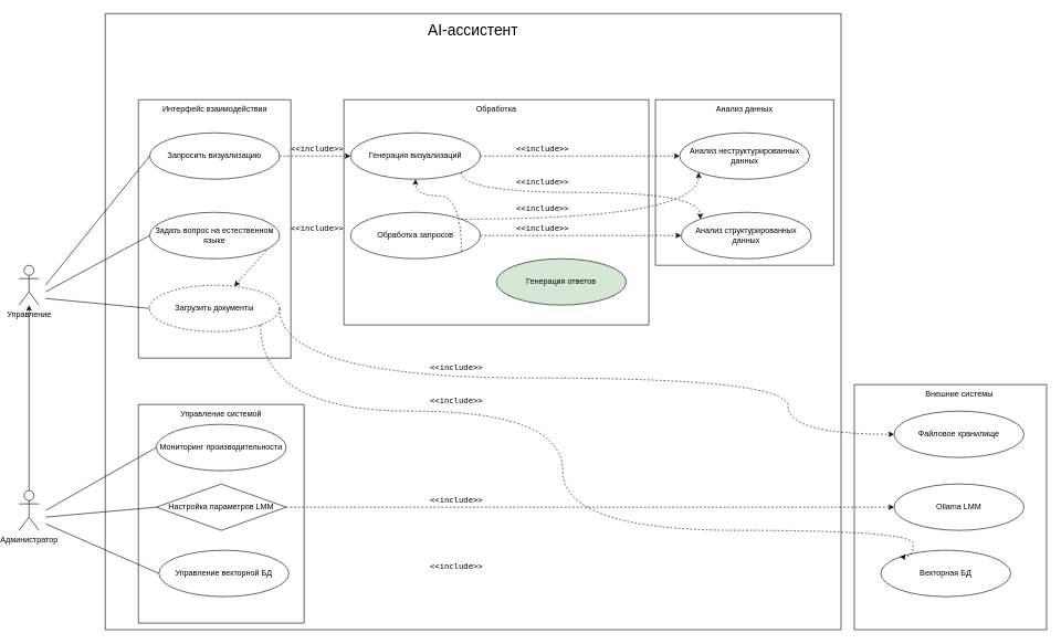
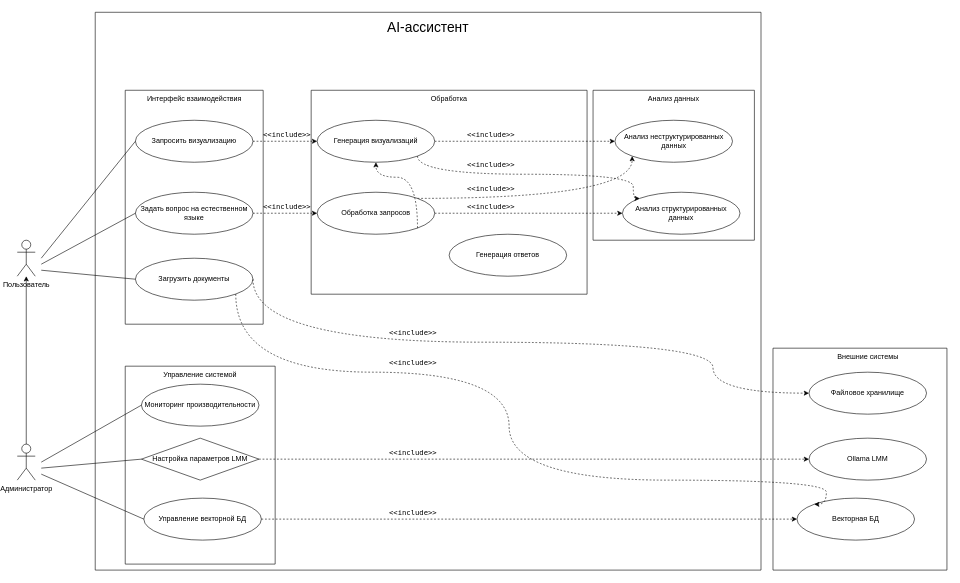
  <mxCell id="0" />
  <mxCell id="1" parent="0" />
  <mxCell id="2" value="" style="swimlane;startSize=0;swimlaneLine=1;" parent="1" vertex="1"><mxGeometry x="150" y="20" width="1110" height="930" as="geometry"><mxRectangle x="90" y="-240" width="50" height="40" as="alternateBounds" /></mxGeometry></mxCell>
- <mxCell id="3" value="" style="endArrow=classic;html=1;rounded=0;exitX=1;exitY=0.5;exitDx=0;exitDy=0;dashed=1;" parent="2" source="19" target="20" edge="1"><mxGeometry width="50" height="50" relative="1" as="geometry"><mxPoint x="170" y="550" as="sourcePoint" /><mxPoint x="220" y="500" as="targetPoint" /></mxGeometry></mxCell>
+ <mxCell id="3" value="" style="endArrow=classic;html=1;rounded=0;exitX=1;exitY=0.5;exitDx=0;exitDy=0;entryX=0;entryY=0.5;entryDx=0;entryDy=0;dashed=1;" parent="2" source="19" target="29" edge="1"><mxGeometry width="50" height="50" relative="1" as="geometry"><mxPoint x="170" y="550" as="sourcePoint" /><mxPoint x="220" y="500" as="targetPoint" /></mxGeometry></mxCell>
  <mxCell id="4" value="&lt;pre class=&quot;text-sm w-full overflow-x-auto dark:bg-zinc-900 p-4 border border-zinc-200 dark:border-zinc-700 rounded-xl dark:text-zinc-50 text-zinc-900&quot;&gt;&lt;code class=&quot;whitespace-pre-wrap break-words&quot;&gt;&amp;lt;&amp;lt;&lt;/code&gt;include&lt;code class=&quot;whitespace-pre-wrap break-words&quot;&gt;&amp;gt;&amp;gt;&lt;/code&gt;&lt;/pre&gt;" style="text;html=1;align=center;verticalAlign=middle;whiteSpace=wrap;rounded=0;" parent="2" vertex="1"><mxGeometry x="290" y="190" width="60" height="30" as="geometry" /></mxCell>
  <mxCell id="5" value="&lt;pre class=&quot;text-sm w-full overflow-x-auto dark:bg-zinc-900 p-4 border border-zinc-200 dark:border-zinc-700 rounded-xl dark:text-zinc-50 text-zinc-900&quot;&gt;&lt;code class=&quot;whitespace-pre-wrap break-words&quot;&gt;&amp;lt;&amp;lt;&lt;/code&gt;include&lt;code class=&quot;whitespace-pre-wrap break-words&quot;&gt;&amp;gt;&amp;gt;&lt;/code&gt;&lt;/pre&gt;" style="text;html=1;align=center;verticalAlign=middle;whiteSpace=wrap;rounded=0;" parent="2" vertex="1"><mxGeometry x="290" y="310" width="60" height="30" as="geometry" /></mxCell>
  <mxCell id="6" value="" style="endArrow=classic;html=1;rounded=0;exitX=1;exitY=0.5;exitDx=0;exitDy=0;entryX=0;entryY=0.5;entryDx=0;entryDy=0;dashed=1;" parent="2" source="18" target="28" edge="1"><mxGeometry width="50" height="50" relative="1" as="geometry"><mxPoint x="170" y="490" as="sourcePoint" /><mxPoint x="220" y="440" as="targetPoint" /></mxGeometry></mxCell>
  <mxCell id="7" value="" style="endArrow=classic;html=1;rounded=0;exitX=1;exitY=0.5;exitDx=0;exitDy=0;entryX=0;entryY=0.5;entryDx=0;entryDy=0;dashed=1;" parent="2" source="28" target="15" edge="1"><mxGeometry width="50" height="50" relative="1" as="geometry"><mxPoint x="560" y="420" as="sourcePoint" /><mxPoint x="629" y="605" as="targetPoint" /></mxGeometry></mxCell>
  <mxCell id="8" value="" style="endArrow=classic;html=1;rounded=0;entryX=0;entryY=0.5;entryDx=0;entryDy=0;dashed=1;exitX=1;exitY=0.5;exitDx=0;exitDy=0;" parent="2" source="29" target="16" edge="1"><mxGeometry width="50" height="50" relative="1" as="geometry"><mxPoint x="670" y="320" as="sourcePoint" /><mxPoint x="741" y="505" as="targetPoint" /></mxGeometry></mxCell>
  <mxCell id="9" value="&lt;pre class=&quot;text-sm w-full overflow-x-auto dark:bg-zinc-900 p-4 border border-zinc-200 dark:border-zinc-700 rounded-xl dark:text-zinc-50 text-zinc-900&quot;&gt;&lt;code class=&quot;whitespace-pre-wrap break-words&quot;&gt;&amp;lt;&amp;lt;&lt;/code&gt;include&lt;code class=&quot;whitespace-pre-wrap break-words&quot;&gt;&amp;gt;&amp;gt;&lt;/code&gt;&lt;/pre&gt;" style="text;html=1;align=center;verticalAlign=middle;whiteSpace=wrap;rounded=0;" parent="2" vertex="1"><mxGeometry x="500" y="720" width="60" height="30" as="geometry" /></mxCell>
  <mxCell id="10" value="&lt;pre class=&quot;text-sm w-full overflow-x-auto dark:bg-zinc-900 p-4 border border-zinc-200 dark:border-zinc-700 rounded-xl dark:text-zinc-50 text-zinc-900&quot;&gt;&lt;code class=&quot;whitespace-pre-wrap break-words&quot;&gt;&amp;lt;&amp;lt;&lt;/code&gt;include&lt;code class=&quot;whitespace-pre-wrap break-words&quot;&gt;&amp;gt;&amp;gt;&lt;/code&gt;&lt;/pre&gt;" style="text;html=1;align=center;verticalAlign=middle;whiteSpace=wrap;rounded=0;" parent="2" vertex="1"><mxGeometry x="500" y="820" width="60" height="30" as="geometry" /></mxCell>
  <mxCell id="11" value="&lt;pre class=&quot;text-sm w-full overflow-x-auto dark:bg-zinc-900 p-4 border border-zinc-200 dark:border-zinc-700 rounded-xl dark:text-zinc-50 text-zinc-900&quot;&gt;&lt;code class=&quot;whitespace-pre-wrap break-words&quot;&gt;&amp;lt;&amp;lt;&lt;/code&gt;include&lt;code class=&quot;whitespace-pre-wrap break-words&quot;&gt;&amp;gt;&amp;gt;&lt;/code&gt;&lt;/pre&gt;" style="text;html=1;align=center;verticalAlign=middle;whiteSpace=wrap;rounded=0;rotation=0;" parent="2" vertex="1"><mxGeometry x="500" y="520" width="60" height="30" as="geometry" /></mxCell>
  <mxCell id="12" value="&lt;pre class=&quot;text-sm w-full overflow-x-auto dark:bg-zinc-900 p-4 border border-zinc-200 dark:border-zinc-700 rounded-xl dark:text-zinc-50 text-zinc-900&quot;&gt;&lt;code class=&quot;whitespace-pre-wrap break-words&quot;&gt;&amp;lt;&amp;lt;&lt;/code&gt;include&lt;code class=&quot;whitespace-pre-wrap break-words&quot;&gt;&amp;gt;&amp;gt;&lt;/code&gt;&lt;/pre&gt;" style="text;html=1;align=center;verticalAlign=middle;whiteSpace=wrap;rounded=0;rotation=0;" parent="2" vertex="1"><mxGeometry x="500" y="570" width="60" height="30" as="geometry" /></mxCell>
  <mxCell id="13" value="" style="swimlane;startSize=0;" parent="2" vertex="1"><mxGeometry x="830" y="130" width="269" height="250" as="geometry"><mxRectangle x="711" y="140" width="50" height="40" as="alternateBounds" /></mxGeometry></mxCell>
  <mxCell id="14" value="Анализ данных" style="text;html=1;align=center;verticalAlign=middle;whiteSpace=wrap;rounded=0;" parent="13" vertex="1"><mxGeometry x="81" width="107" height="30" as="geometry" /></mxCell>
  <mxCell id="15" value="Анализ неструктурированных данных" style="ellipse;whiteSpace=wrap;html=1;" parent="13" vertex="1"><mxGeometry x="36.5" y="50" width="196" height="70" as="geometry" /></mxCell>
- <mxCell id="16" value="Анализ структурированных данных" style="ellipse;whiteSpace=wrap;html=1;" parent="13" vertex="1"><mxGeometry x="39" y="170" width="196" height="70" as="geometry" /></mxCell>
+ <mxCell id="16" value="Анализ структурированных данных" style="ellipse;whiteSpace=wrap;html=1;" parent="13" vertex="1"><mxGeometry x="49" y="170" width="196" height="70" as="geometry" /></mxCell>
  <mxCell id="17" value="" style="swimlane;startSize=0;" parent="2" vertex="1"><mxGeometry x="50" y="130" width="230" height="390" as="geometry" /></mxCell>
  <mxCell id="18" value="&lt;div&gt;Запросить визуализацию&lt;/div&gt;" style="ellipse;whiteSpace=wrap;html=1;" parent="17" vertex="1"><mxGeometry x="17" y="50" width="196" height="70" as="geometry" /></mxCell>
  <mxCell id="19" value="Задать вопрос на&amp;nbsp;естественном языке" style="ellipse;whiteSpace=wrap;html=1;" parent="17" vertex="1"><mxGeometry x="17" y="170" width="196" height="70" as="geometry" /></mxCell>
- <mxCell id="20" value="Загрузить документы" style="ellipse;whiteSpace=wrap;html=1;dashed=1;" parent="17" vertex="1"><mxGeometry x="17" y="280" width="196" height="70" as="geometry" /></mxCell>
+ <mxCell id="20" value="Загрузить документы" style="ellipse;whiteSpace=wrap;html=1;" parent="17" vertex="1"><mxGeometry x="17" y="280" width="196" height="70" as="geometry" /></mxCell>
  <mxCell id="21" value="Интерфейс взаимодействия" style="text;html=1;align=center;verticalAlign=middle;whiteSpace=wrap;rounded=0;" parent="17" vertex="1"><mxGeometry x="22.5" width="185" height="30" as="geometry" /></mxCell>
  <mxCell id="22" value="" style="swimlane;startSize=0;" parent="2" vertex="1"><mxGeometry x="50" y="590" width="250" height="330" as="geometry" /></mxCell>
  <mxCell id="23" value="Настройка параметров LMM" style="rhombus;whiteSpace=wrap;html=1;" parent="22" vertex="1"><mxGeometry x="27" y="120" width="196" height="70" as="geometry" /></mxCell>
  <mxCell id="24" value="Управление векторной БД" style="ellipse;whiteSpace=wrap;html=1;" parent="22" vertex="1"><mxGeometry x="31" y="220" width="196" height="70" as="geometry" /></mxCell>
  <mxCell id="25" value="Управление системой" style="text;html=1;align=center;verticalAlign=middle;whiteSpace=wrap;rounded=0;" parent="22" vertex="1"><mxGeometry x="55" width="140" height="30" as="geometry" /></mxCell>
  <mxCell id="26" value="Мониторинг производительности" style="ellipse;whiteSpace=wrap;html=1;" parent="22" vertex="1"><mxGeometry x="27" y="30" width="196" height="70" as="geometry" /></mxCell>
  <mxCell id="27" value="" style="swimlane;startSize=0;" parent="2" vertex="1"><mxGeometry x="360" y="130" width="460" height="340" as="geometry"><mxRectangle x="350" y="130" width="50" height="40" as="alternateBounds" /></mxGeometry></mxCell>
  <mxCell id="28" value="Генерация визуализаций" style="ellipse;whiteSpace=wrap;html=1;" parent="27" vertex="1"><mxGeometry x="10" y="50" width="196" height="70" as="geometry" /></mxCell>
  <mxCell id="29" value="Обработка запросов" style="ellipse;whiteSpace=wrap;html=1;" parent="27" vertex="1"><mxGeometry x="10" y="170" width="196" height="70" as="geometry" /></mxCell>
- <mxCell id="30" value="&lt;div&gt;Генерация ответов&lt;/div&gt;" style="ellipse;whiteSpace=wrap;html=1;fillColor=#d5e8d4;" parent="27" vertex="1"><mxGeometry x="230" y="240" width="196" height="70" as="geometry" /></mxCell>
+ <mxCell id="30" value="&lt;div&gt;Генерация ответов&lt;/div&gt;" style="ellipse;whiteSpace=wrap;html=1;" parent="27" vertex="1"><mxGeometry x="230" y="240" width="196" height="70" as="geometry" /></mxCell>
  <mxCell id="31" value="" style="endArrow=classic;html=1;rounded=0;exitX=1;exitY=1;exitDx=0;exitDy=0;dashed=1;edgeStyle=orthogonalEdgeStyle;curved=1;" parent="27" source="29" target="28" edge="1"><mxGeometry width="50" height="50" relative="1" as="geometry"><mxPoint x="310" y="190" as="sourcePoint" /><mxPoint x="410" y="190" as="targetPoint" /></mxGeometry></mxCell>
  <mxCell id="32" value="&lt;div&gt;Обработка&lt;/div&gt;" style="text;html=1;align=center;verticalAlign=middle;whiteSpace=wrap;rounded=0;" parent="27" vertex="1"><mxGeometry x="70" width="320" height="30" as="geometry" /></mxCell>
  <mxCell id="33" value="&lt;pre class=&quot;text-sm w-full overflow-x-auto dark:bg-zinc-900 p-4 border border-zinc-200 dark:border-zinc-700 rounded-xl dark:text-zinc-50 text-zinc-900&quot;&gt;&lt;code class=&quot;whitespace-pre-wrap break-words&quot;&gt;&amp;lt;&amp;lt;&lt;/code&gt;include&lt;code class=&quot;whitespace-pre-wrap break-words&quot;&gt;&amp;gt;&amp;gt;&lt;/code&gt;&lt;/pre&gt;" style="text;html=1;align=center;verticalAlign=middle;whiteSpace=wrap;rounded=0;rotation=0;" parent="27" vertex="1"><mxGeometry x="270" y="110" width="60" height="30" as="geometry" /></mxCell>
  <mxCell id="34" value="&lt;pre class=&quot;text-sm w-full overflow-x-auto dark:bg-zinc-900 p-4 border border-zinc-200 dark:border-zinc-700 rounded-xl dark:text-zinc-50 text-zinc-900&quot;&gt;&lt;code class=&quot;whitespace-pre-wrap break-words&quot;&gt;&amp;lt;&amp;lt;&lt;/code&gt;include&lt;code class=&quot;whitespace-pre-wrap break-words&quot;&gt;&amp;gt;&amp;gt;&lt;/code&gt;&lt;/pre&gt;" style="text;html=1;align=center;verticalAlign=middle;whiteSpace=wrap;rounded=0;rotation=0;" parent="27" vertex="1"><mxGeometry x="270.001" y="150.0" width="60" height="30" as="geometry" /></mxCell>
  <mxCell id="35" value="&lt;pre class=&quot;text-sm w-full overflow-x-auto dark:bg-zinc-900 p-4 border border-zinc-200 dark:border-zinc-700 rounded-xl dark:text-zinc-50 text-zinc-900&quot;&gt;&lt;code class=&quot;whitespace-pre-wrap break-words&quot;&gt;&amp;lt;&amp;lt;&lt;/code&gt;include&lt;code class=&quot;whitespace-pre-wrap break-words&quot;&gt;&amp;gt;&amp;gt;&lt;/code&gt;&lt;/pre&gt;" style="text;html=1;align=center;verticalAlign=middle;whiteSpace=wrap;rounded=0;" parent="27" vertex="1"><mxGeometry x="270" y="180" width="60" height="30" as="geometry" /></mxCell>
  <mxCell id="36" value="&lt;pre class=&quot;text-sm w-full overflow-x-auto dark:bg-zinc-900 p-4 border border-zinc-200 dark:border-zinc-700 rounded-xl dark:text-zinc-50 text-zinc-900&quot;&gt;&lt;code class=&quot;whitespace-pre-wrap break-words&quot;&gt;&amp;lt;&amp;lt;&lt;/code&gt;include&lt;code class=&quot;whitespace-pre-wrap break-words&quot;&gt;&amp;gt;&amp;gt;&lt;/code&gt;&lt;/pre&gt;" style="text;html=1;align=center;verticalAlign=middle;whiteSpace=wrap;rounded=0;" parent="27" vertex="1"><mxGeometry x="270" y="60" width="60" height="30" as="geometry" /></mxCell>
  <mxCell id="37" value="&lt;font style=&quot;font-size: 23px;&quot;&gt;AI-ассистент&lt;/font&gt;" style="text;html=1;align=center;verticalAlign=middle;whiteSpace=wrap;rounded=0;" parent="2" vertex="1"><mxGeometry x="393" y="10" width="324" height="30" as="geometry" /></mxCell>
  <mxCell id="38" value="" style="endArrow=classic;html=1;rounded=0;exitX=1;exitY=1;exitDx=0;exitDy=0;entryX=0;entryY=0;entryDx=0;entryDy=0;dashed=1;edgeStyle=orthogonalEdgeStyle;curved=1;" parent="2" source="28" target="16" edge="1"><mxGeometry width="50" height="50" relative="1" as="geometry"><mxPoint x="650" y="490" as="sourcePoint" /><mxPoint x="700" y="440" as="targetPoint" /><Array as="points"><mxPoint x="538" y="270" /><mxPoint x="897" y="270" /></Array></mxGeometry></mxCell>
  <mxCell id="39" value="" style="endArrow=classic;html=1;rounded=0;exitX=1;exitY=0;exitDx=0;exitDy=0;entryX=0;entryY=1;entryDx=0;entryDy=0;dashed=1;edgeStyle=orthogonalEdgeStyle;curved=1;" parent="2" source="29" target="15" edge="1"><mxGeometry width="50" height="50" relative="1" as="geometry"><mxPoint x="650" y="490" as="sourcePoint" /><mxPoint x="700" y="440" as="targetPoint" /></mxGeometry></mxCell>
- <mxCell id="40" value="&lt;div&gt;Управление&lt;/div&gt;&lt;div&gt;&lt;br&gt;&lt;/div&gt;" style="shape=umlActor;verticalLabelPosition=bottom;verticalAlign=top;html=1;outlineConnect=0;" parent="1" vertex="1"><mxGeometry x="20" y="400" width="30" height="60" as="geometry" /></mxCell>
+ <mxCell id="40" value="&lt;div&gt;Пользователь&lt;/div&gt;&lt;div&gt;&lt;br&gt;&lt;/div&gt;" style="shape=umlActor;verticalLabelPosition=bottom;verticalAlign=top;html=1;outlineConnect=0;" parent="1" vertex="1"><mxGeometry x="20" y="400" width="30" height="60" as="geometry" /></mxCell>
  <mxCell id="41" style="edgeStyle=orthogonalEdgeStyle;rounded=0;orthogonalLoop=1;jettySize=auto;html=1;" parent="1" source="42" target="40" edge="1"><mxGeometry relative="1" as="geometry" /></mxCell>
  <mxCell id="42" value="&lt;div&gt;Администратор&lt;/div&gt;&lt;div&gt;&lt;br&gt;&lt;/div&gt;" style="shape=umlActor;verticalLabelPosition=bottom;verticalAlign=top;html=1;outlineConnect=0;" parent="1" vertex="1"><mxGeometry x="20" y="740" width="30" height="60" as="geometry" /></mxCell>
  <mxCell id="43" value="" style="endArrow=none;html=1;rounded=0;entryX=0;entryY=0.5;entryDx=0;entryDy=0;" parent="1" target="19" edge="1"><mxGeometry width="50" height="50" relative="1" as="geometry"><mxPoint y="440" as="sourcePoint" x="60" /><mxPoint x="570" y="530" as="targetPoint" /></mxGeometry></mxCell>
  <mxCell id="44" value="" style="endArrow=none;html=1;rounded=0;entryX=0;entryY=0.5;entryDx=0;entryDy=0;" parent="1" target="18" edge="1"><mxGeometry width="50" height="50" relative="1" as="geometry"><mxPoint y="430" as="sourcePoint" x="60" /><mxPoint x="570" y="530" as="targetPoint" /></mxGeometry></mxCell>
  <mxCell id="45" value="" style="endArrow=none;html=1;rounded=0;entryX=0;entryY=0.5;entryDx=0;entryDy=0;" parent="1" target="23" edge="1"><mxGeometry width="50" height="50" relative="1" as="geometry"><mxPoint y="780" as="sourcePoint" x="60" /><mxPoint x="570" y="530" as="targetPoint" /></mxGeometry></mxCell>
  <mxCell id="46" value="" style="endArrow=none;html=1;rounded=0;entryX=0;entryY=0.5;entryDx=0;entryDy=0;" parent="1" target="26" edge="1"><mxGeometry width="50" height="50" relative="1" as="geometry"><mxPoint y="770" as="sourcePoint" x="60" /><mxPoint x="570" y="530" as="targetPoint" /></mxGeometry></mxCell>
  <mxCell id="47" value="" style="endArrow=none;html=1;rounded=0;entryX=0;entryY=0.5;entryDx=0;entryDy=0;" parent="1" target="24" edge="1"><mxGeometry width="50" height="50" relative="1" as="geometry"><mxPoint y="790" as="sourcePoint" x="60" /><mxPoint x="570" y="530" as="targetPoint" /></mxGeometry></mxCell>
  <mxCell id="48" value="" style="endArrow=none;html=1;rounded=0;entryX=0;entryY=0.5;entryDx=0;entryDy=0;" parent="1" target="20" edge="1"><mxGeometry width="50" height="50" relative="1" as="geometry"><mxPoint y="450" as="sourcePoint" x="60" /><mxPoint x="324" y="450" as="targetPoint" /></mxGeometry></mxCell>
  <mxCell id="49" value="" style="endArrow=classic;html=1;rounded=0;exitX=1;exitY=0.5;exitDx=0;exitDy=0;entryX=0;entryY=0.5;entryDx=0;entryDy=0;dashed=1;" parent="1" source="23" target="53" edge="1"><mxGeometry width="50" height="50" relative="1" as="geometry"><mxPoint x="471" y="640" as="sourcePoint" /><mxPoint x="491" y="645" as="targetPoint" /></mxGeometry></mxCell>
+ <mxCell id="50" value="" style="endArrow=classic;html=1;rounded=0;exitX=1;exitY=0.5;exitDx=0;exitDy=0;entryX=0;entryY=0.5;entryDx=0;entryDy=0;dashed=1;" parent="1" source="24" target="54" edge="1"><mxGeometry width="50" height="50" relative="1" as="geometry"><mxPoint x="411" y="570" as="sourcePoint" /><mxPoint x="461" y="520" as="targetPoint" /></mxGeometry></mxCell>
  <mxCell id="51" value="" style="swimlane;startSize=0;" parent="1" vertex="1"><mxGeometry x="1280" y="580" width="290" height="370" as="geometry"><mxRectangle x="1220" y="240" width="50" height="40" as="alternateBounds" /></mxGeometry></mxCell>
  <mxCell id="52" value="Файловое хранилище" style="ellipse;whiteSpace=wrap;html=1;" parent="51" vertex="1"><mxGeometry x="60" y="40" width="196" height="70" as="geometry" /></mxCell>
  <mxCell id="53" value="Ollama LMM" style="ellipse;whiteSpace=wrap;html=1;" parent="51" vertex="1"><mxGeometry x="60" y="150" width="196" height="70" as="geometry" /></mxCell>
  <mxCell id="54" value="Векторная БД" style="ellipse;whiteSpace=wrap;html=1;" parent="51" vertex="1"><mxGeometry x="40" y="250" width="196" height="70" as="geometry" /></mxCell>
  <mxCell id="55" value="Внешние системы" style="text;html=1;align=center;verticalAlign=middle;whiteSpace=wrap;rounded=0;" parent="51" vertex="1"><mxGeometry x="104.5" width="107" height="30" as="geometry" /></mxCell>
  <mxCell id="56" value="" style="endArrow=classic;html=1;rounded=0;exitX=1;exitY=1;exitDx=0;exitDy=0;entryX=0;entryY=0;entryDx=0;entryDy=0;dashed=1;edgeStyle=orthogonalEdgeStyle;curved=1;" parent="1" source="20" target="54" edge="1"><mxGeometry width="50" height="50" relative="1" as="geometry"><mxPoint x="720" y="530" as="sourcePoint" /><mxPoint x="770" y="480" as="targetPoint" /><Array as="points"><mxPoint x="384" y="620" /><mxPoint x="840" y="620" /><mxPoint x="840" y="800" /><mxPoint x="1369" y="800" /></Array></mxGeometry></mxCell>
  <mxCell id="57" value="" style="endArrow=classic;html=1;rounded=0;exitX=1;exitY=0.5;exitDx=0;exitDy=0;entryX=0;entryY=0.5;entryDx=0;entryDy=0;dashed=1;edgeStyle=orthogonalEdgeStyle;curved=1;" parent="1" source="20" target="52" edge="1"><mxGeometry width="50" height="50" relative="1" as="geometry"><mxPoint x="820" y="510" as="sourcePoint" /><mxPoint x="870" y="460" as="targetPoint" /><Array as="points"><mxPoint x="413" y="570" /><mxPoint x="1180" y="570" /><mxPoint x="1180" y="655" /></Array></mxGeometry></mxCell>
